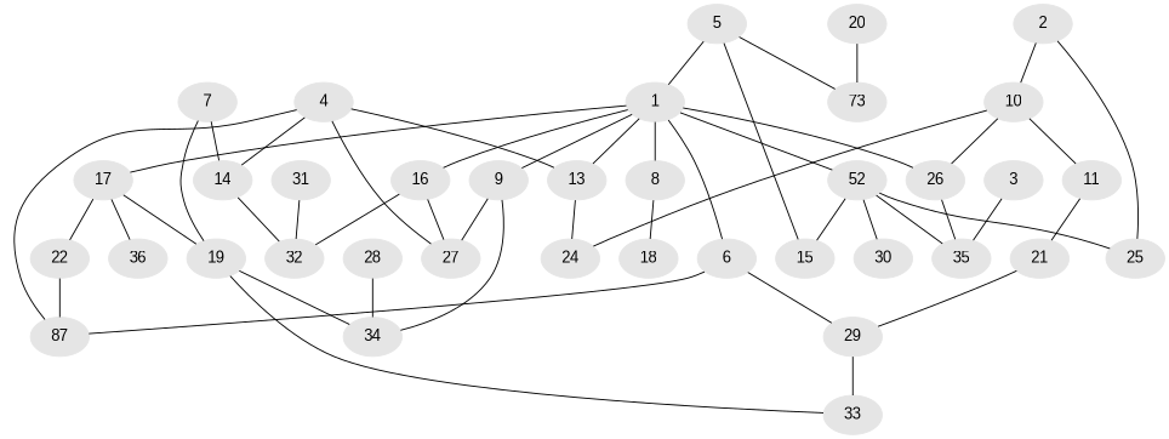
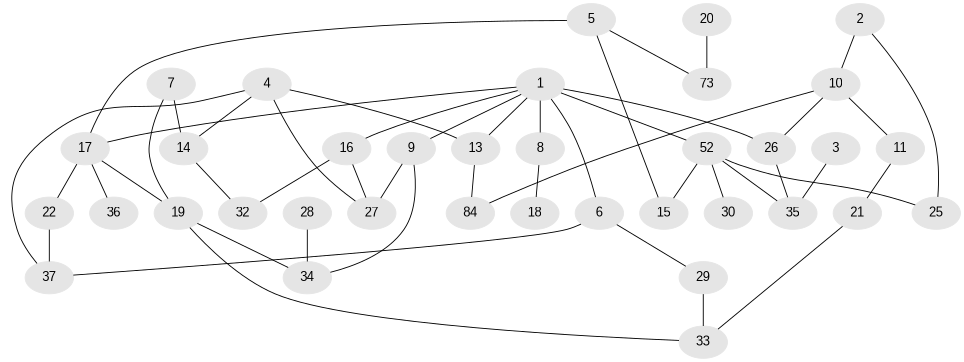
  graph {
    fontname="Liberation Sans"
    node [color=gray90 fontname="Liberation Sans" style=filled]
    edge [fontname="Liberation Sans" weight=1.0]
    1
    6
    8
    9
    n5 [label=52]
    13
    16
    17
    26
-   37 [label=87]
+   37
    29
    18
    27
    34
    25
    35
    15
    30
-   24
+   24 [label=84]
    32
    19
    22
    36
    2
    10
    11
    3
    4
    14
    5
    n31 [label=73]
    33
    7
    21
    20
    28
-   31
    1 -- 6
    1 -- 8
    1 -- 9
    1 -- n5
    1 -- 13
    1 -- 16
    1 -- 17
    1 -- 26
    6 -- 37
    6 -- 29
    8 -- 18
    9 -- 27
    9 -- 34
    n5 -- 25
    n5 -- 35
    n5 -- 15
    n5 -- 30
    13 -- 24
    16 -- 27
    16 -- 32
    17 -- 19
    17 -- 22
    17 -- 36
    26 -- 35
    29 -- 33
    19 -- 34
    19 -- 33
    22 -- 37
    2 -- 25
    2 -- 10
    10 -- 26
    10 -- 24
    10 -- 11
    11 -- 21
    3 -- 35
    4 -- 13
    4 -- 37
    4 -- 27
    4 -- 14
    14 -- 32
-   5 -- 1
+   5 -- 17
    5 -- 15
    5 -- n31
    7 -- 19
    7 -- 14
-   21 -- 29
+   21 -- 33
    20 -- n31
    28 -- 34
-   31 -- 32 [weight=2.0]
  }
